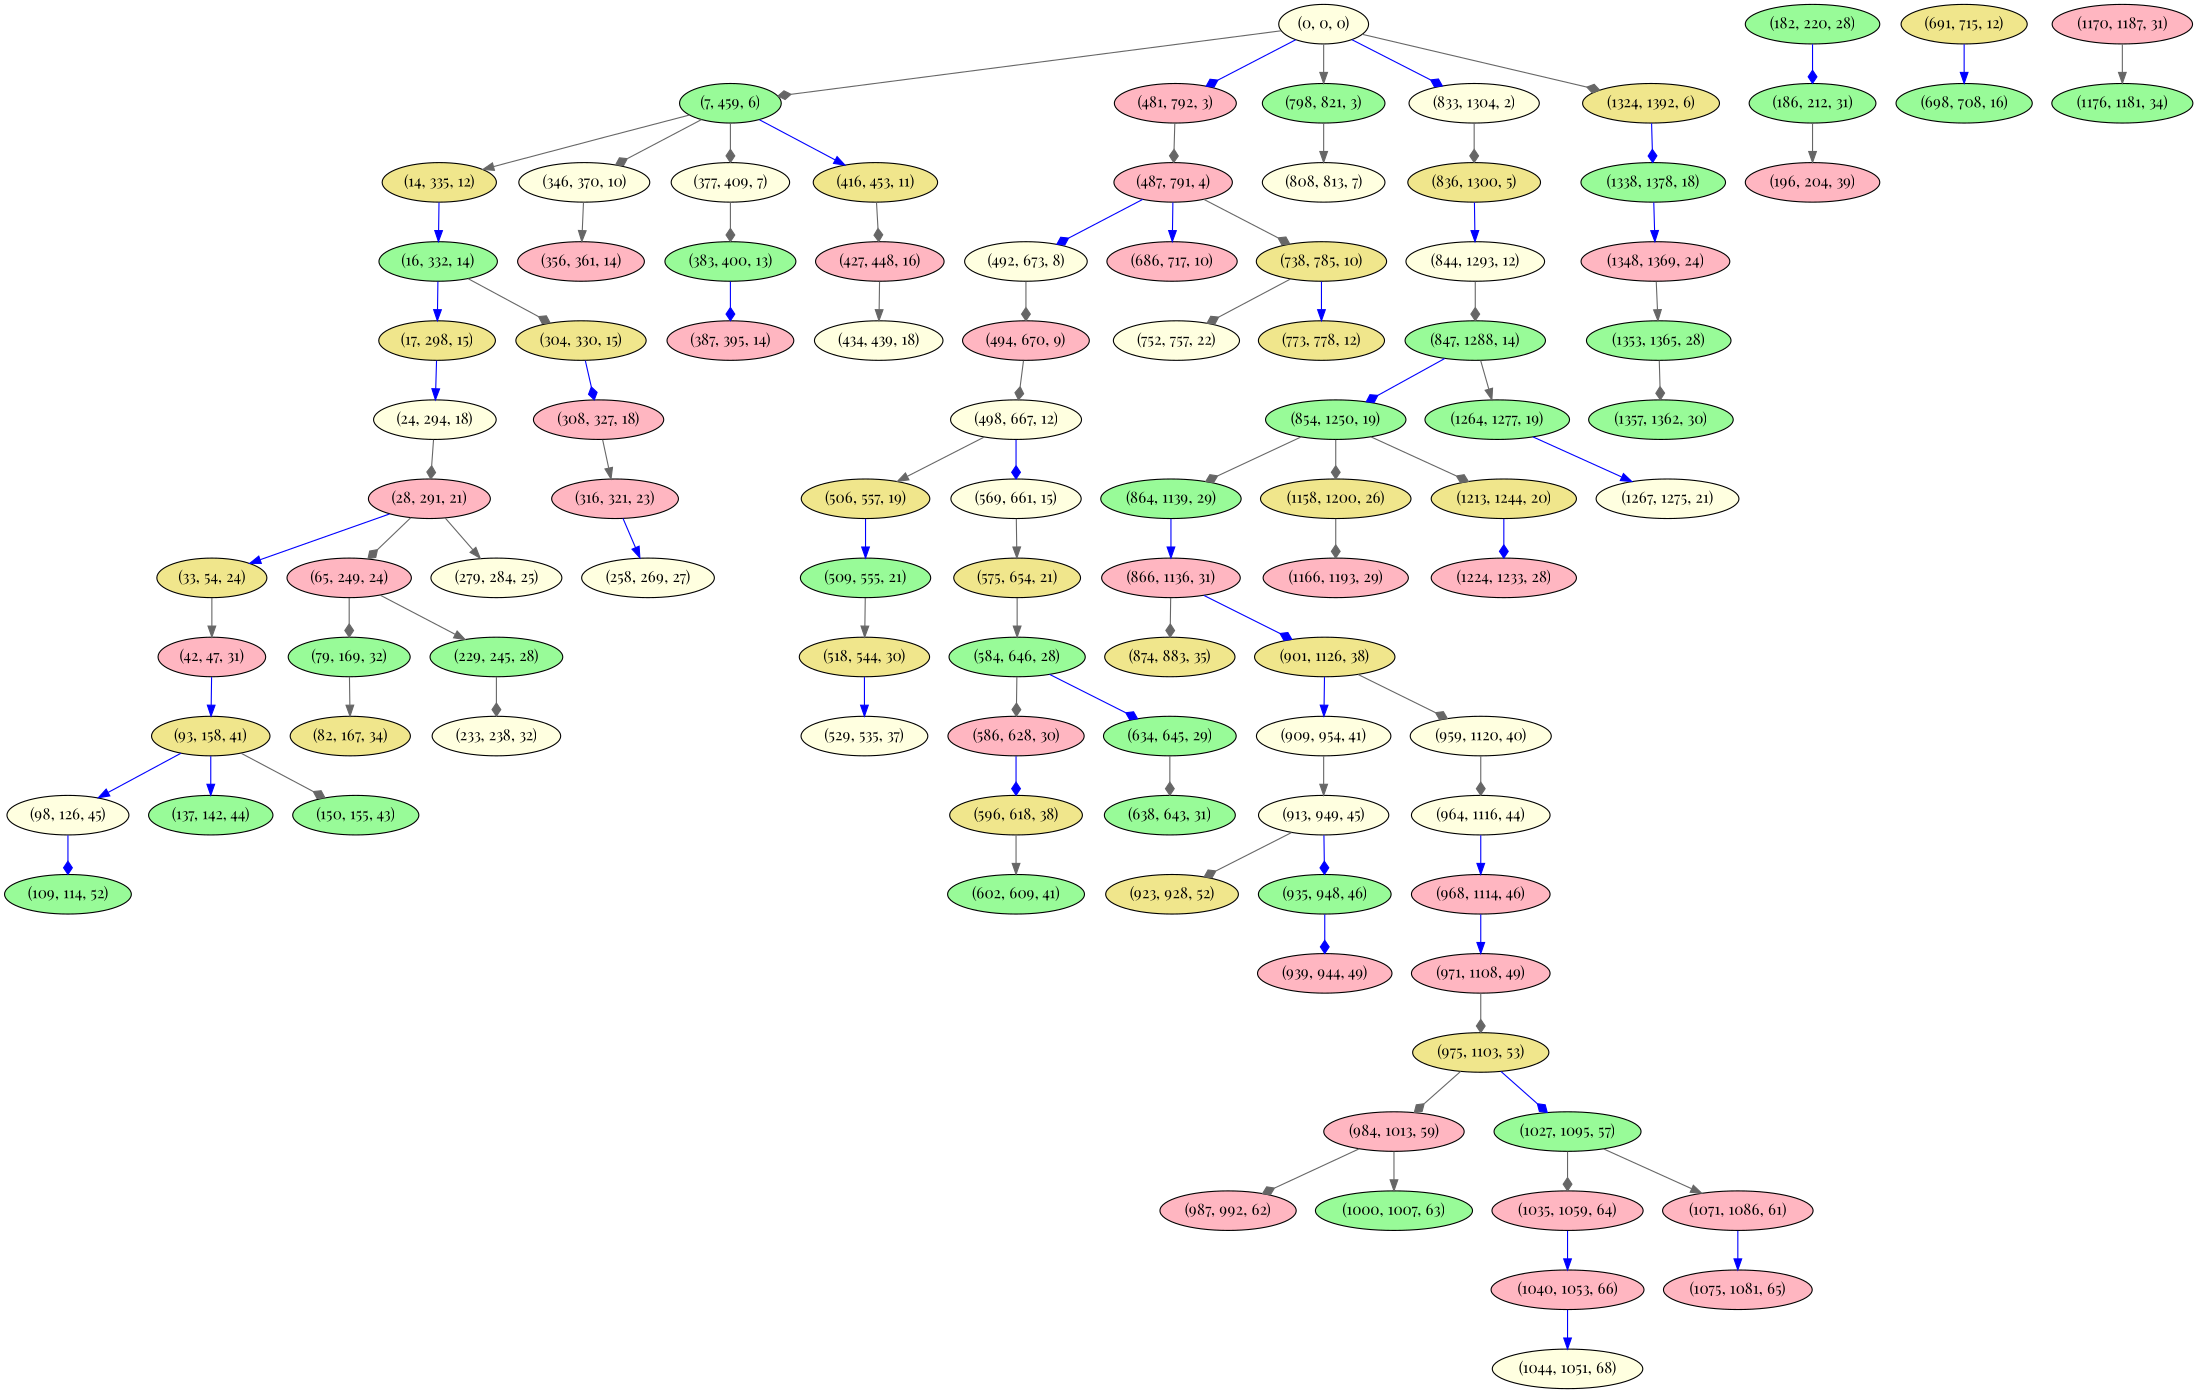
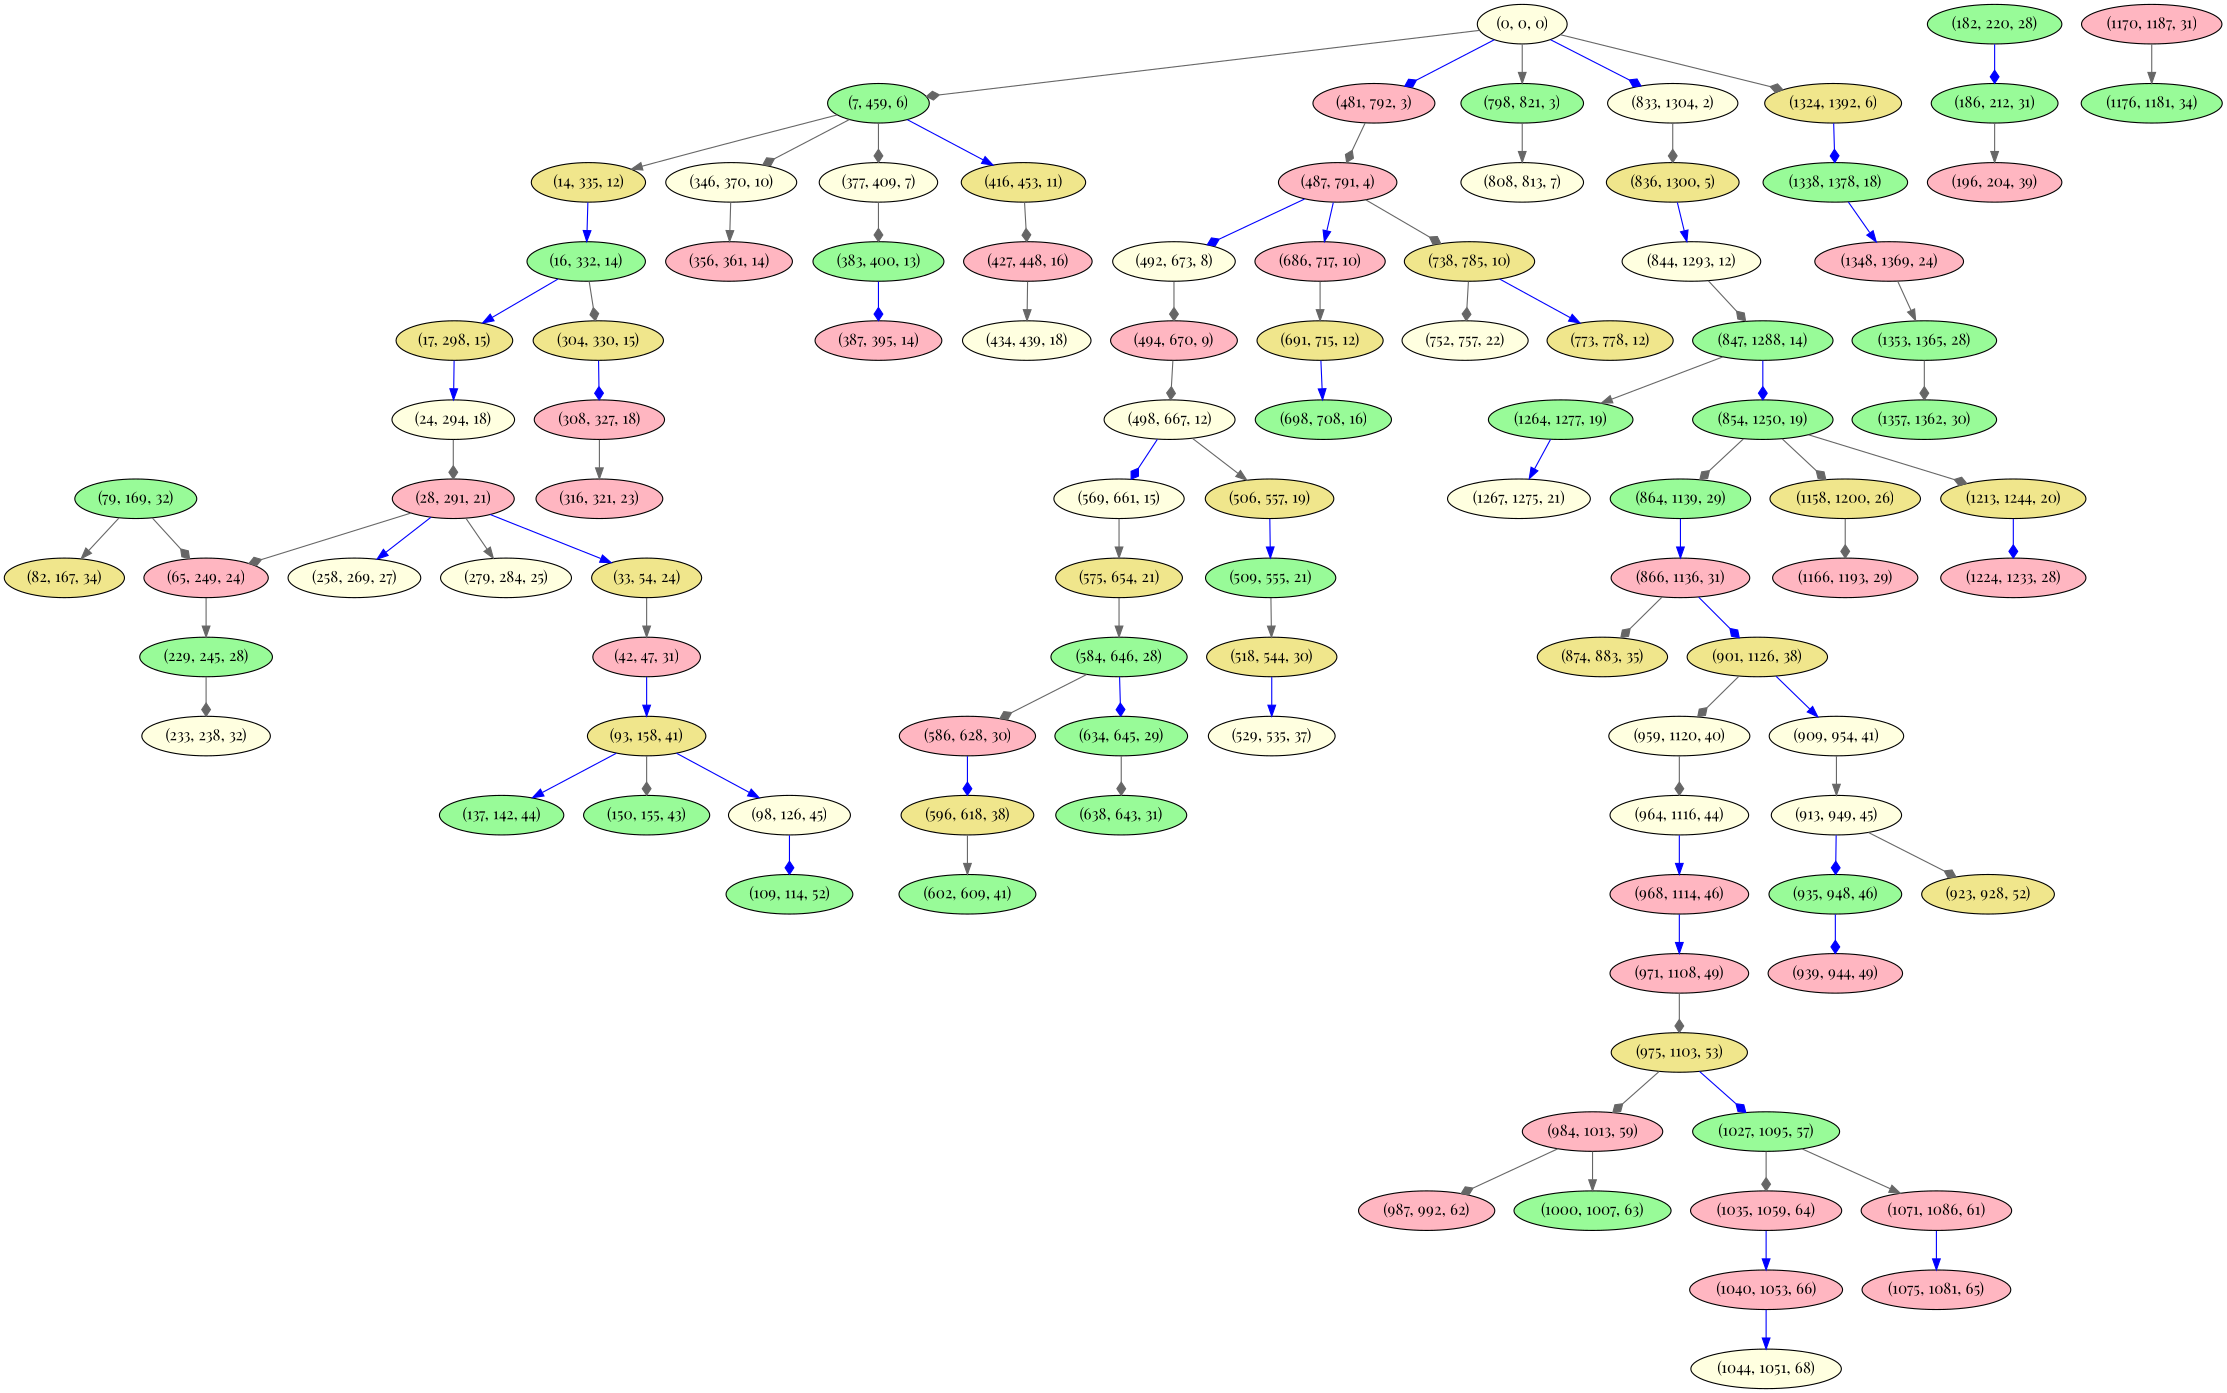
  digraph {
    fontname="Playfair Display"
    node [fillcolor=palegreen fontname="Playfair Display" style=filled]
    edge [arrowhead=diamond color=gray40 fontname="Playfair Display"]
    "(0, 0, 0)" [fillcolor=lightyellow]
    "(7, 459, 6)"
    "(481, 792, 3)" [fillcolor=lightpink]
    "(798, 821, 3)"
    "(833, 1304, 2)" [fillcolor=lightyellow]
    "(1324, 1392, 6)" [fillcolor=khaki]
    "(14, 335, 12)" [fillcolor=khaki]
    "(346, 370, 10)" [fillcolor=lightyellow]
    "(377, 409, 7)" [fillcolor=lightyellow]
    "(416, 453, 11)" [fillcolor=khaki]
    "(487, 791, 4)" [fillcolor=lightpink]
    "(808, 813, 7)" [fillcolor=lightyellow]
    "(836, 1300, 5)" [fillcolor=khaki]
    "(1338, 1378, 18)"
    "(16, 332, 14)"
    "(356, 361, 14)" [fillcolor=lightpink]
    "(383, 400, 13)"
    "(427, 448, 16)" [fillcolor=lightpink]
    "(17, 298, 15)" [fillcolor=khaki]
    "(304, 330, 15)" [fillcolor=khaki]
    "(24, 294, 18)" [fillcolor=lightyellow]
    "(308, 327, 18)" [fillcolor=lightpink]
    "(28, 291, 21)" [fillcolor=lightpink]
    "(33, 54, 24)" [fillcolor=khaki]
    "(65, 249, 24)" [fillcolor=lightpink]
    "(258, 269, 27)" [fillcolor=lightyellow]
    "(279, 284, 25)" [fillcolor=lightyellow]
    "(42, 47, 31)" [fillcolor=lightpink]
    "(79, 169, 32)"
    "(229, 245, 28)"
    "(93, 158, 41)" [fillcolor=khaki]
    "(82, 167, 34)" [fillcolor=khaki]
    "(233, 238, 32)" [fillcolor=lightyellow]
    "(98, 126, 45)" [fillcolor=lightyellow]
    "(137, 142, 44)"
    "(150, 155, 43)"
    "(109, 114, 52)"
    "(182, 220, 28)"
    "(186, 212, 31)"
    "(196, 204, 39)" [fillcolor=lightpink]
    "(316, 321, 23)" [fillcolor=lightpink]
    "(387, 395, 14)" [fillcolor=lightpink]
    "(434, 439, 18)" [fillcolor=lightyellow]
    "(492, 673, 8)" [fillcolor=lightyellow]
    "(686, 717, 10)" [fillcolor=lightpink]
    "(738, 785, 10)" [fillcolor=khaki]
    "(494, 670, 9)" [fillcolor=lightpink]
    "(691, 715, 12)" [fillcolor=khaki]
    "(752, 757, 22)" [fillcolor=lightyellow]
    "(773, 778, 12)" [fillcolor=khaki]
    "(498, 667, 12)" [fillcolor=lightyellow]
    "(506, 557, 19)" [fillcolor=khaki]
    "(569, 661, 15)" [fillcolor=lightyellow]
    "(509, 555, 21)"
    "(575, 654, 21)" [fillcolor=khaki]
    "(518, 544, 30)" [fillcolor=khaki]
    "(529, 535, 37)" [fillcolor=lightyellow]
    "(584, 646, 28)"
    "(586, 628, 30)" [fillcolor=lightpink]
    "(634, 645, 29)"
    "(596, 618, 38)" [fillcolor=khaki]
    "(638, 643, 31)"
    "(602, 609, 41)"
    "(698, 708, 16)"
    "(844, 1293, 12)" [fillcolor=lightyellow]
    "(847, 1288, 14)"
    "(854, 1250, 19)"
    "(1264, 1277, 19)"
    "(864, 1139, 29)"
    "(1158, 1200, 26)" [fillcolor=khaki]
    "(1213, 1244, 20)" [fillcolor=khaki]
    "(1267, 1275, 21)" [fillcolor=lightyellow]
    "(866, 1136, 31)" [fillcolor=lightpink]
    "(1166, 1193, 29)" [fillcolor=lightpink]
    "(1224, 1233, 28)" [fillcolor=lightpink]
    "(874, 883, 35)" [fillcolor=khaki]
    "(901, 1126, 38)" [fillcolor=khaki]
    "(909, 954, 41)" [fillcolor=lightyellow]
    "(959, 1120, 40)" [fillcolor=lightyellow]
    "(913, 949, 45)" [fillcolor=lightyellow]
    "(964, 1116, 44)" [fillcolor=lightyellow]
    "(923, 928, 52)" [fillcolor=khaki]
    "(935, 948, 46)"
    "(939, 944, 49)" [fillcolor=lightpink]
    "(968, 1114, 46)" [fillcolor=lightpink]
    "(971, 1108, 49)" [fillcolor=lightpink]
    "(975, 1103, 53)" [fillcolor=khaki]
    "(984, 1013, 59)" [fillcolor=lightpink]
    "(1027, 1095, 57)"
    "(987, 992, 62)" [fillcolor=lightpink]
    "(1000, 1007, 63)"
    "(1035, 1059, 64)" [fillcolor=lightpink]
    "(1071, 1086, 61)" [fillcolor=lightpink]
    "(1040, 1053, 66)" [fillcolor=lightpink]
    "(1075, 1081, 65)" [fillcolor=lightpink]
    "(1044, 1051, 68)" [fillcolor=lightyellow]
    "(1176, 1181, 34)"
    "(1170, 1187, 31)" [fillcolor=lightpink]
    "(1348, 1369, 24)" [fillcolor=lightpink]
    "(1353, 1365, 28)"
    "(1357, 1362, 30)"
    "(0, 0, 0)" -> "(7, 459, 6)"
    "(0, 0, 0)" -> "(481, 792, 3)" [color=blue]
    "(0, 0, 0)" -> "(798, 821, 3)" [arrowhead=normal]
    "(0, 0, 0)" -> "(833, 1304, 2)" [color=blue]
    "(0, 0, 0)" -> "(1324, 1392, 6)"
    "(7, 459, 6)" -> "(14, 335, 12)" [arrowhead=normal]
    "(7, 459, 6)" -> "(346, 370, 10)"
    "(7, 459, 6)" -> "(377, 409, 7)"
    "(7, 459, 6)" -> "(416, 453, 11)" [arrowhead=normal color=blue]
    "(481, 792, 3)" -> "(487, 791, 4)"
    "(798, 821, 3)" -> "(808, 813, 7)" [arrowhead=normal]
    "(833, 1304, 2)" -> "(836, 1300, 5)"
    "(1324, 1392, 6)" -> "(1338, 1378, 18)" [color=blue]
    "(14, 335, 12)" -> "(16, 332, 14)" [arrowhead=normal color=blue]
    "(346, 370, 10)" -> "(356, 361, 14)" [arrowhead=normal]
    "(377, 409, 7)" -> "(383, 400, 13)"
    "(416, 453, 11)" -> "(427, 448, 16)"
    "(487, 791, 4)" -> "(492, 673, 8)" [color=blue]
    "(487, 791, 4)" -> "(686, 717, 10)" [arrowhead=normal color=blue]
    "(487, 791, 4)" -> "(738, 785, 10)"
    "(836, 1300, 5)" -> "(844, 1293, 12)" [arrowhead=normal color=blue]
    "(1338, 1378, 18)" -> "(1348, 1369, 24)" [arrowhead=normal color=blue]
    "(16, 332, 14)" -> "(17, 298, 15)" [arrowhead=normal color=blue]
    "(16, 332, 14)" -> "(304, 330, 15)"
    "(383, 400, 13)" -> "(387, 395, 14)" [color=blue]
    "(427, 448, 16)" -> "(434, 439, 18)" [arrowhead=normal]
    "(17, 298, 15)" -> "(24, 294, 18)" [arrowhead=normal color=blue]
    "(304, 330, 15)" -> "(308, 327, 18)" [color=blue]
    "(24, 294, 18)" -> "(28, 291, 21)"
    "(308, 327, 18)" -> "(316, 321, 23)" [arrowhead=normal]
    "(28, 291, 21)" -> "(33, 54, 24)" [arrowhead=normal color=blue]
    "(28, 291, 21)" -> "(65, 249, 24)"
-   "(316, 321, 23)" -> "(258, 269, 27)" [arrowhead=normal color=blue]
+   "(28, 291, 21)" -> "(258, 269, 27)" [arrowhead=normal color=blue]
    "(28, 291, 21)" -> "(279, 284, 25)" [arrowhead=normal]
    "(33, 54, 24)" -> "(42, 47, 31)" [arrowhead=normal]
-   "(65, 249, 24)" -> "(79, 169, 32)"
+   "(79, 169, 32)" -> "(65, 249, 24)"
    "(65, 249, 24)" -> "(229, 245, 28)" [arrowhead=normal]
    "(42, 47, 31)" -> "(93, 158, 41)" [arrowhead=normal color=blue]
    "(79, 169, 32)" -> "(82, 167, 34)" [arrowhead=normal]
    "(229, 245, 28)" -> "(233, 238, 32)"
    "(93, 158, 41)" -> "(98, 126, 45)" [arrowhead=normal color=blue]
    "(93, 158, 41)" -> "(137, 142, 44)" [arrowhead=normal color=blue]
    "(93, 158, 41)" -> "(150, 155, 43)"
    "(98, 126, 45)" -> "(109, 114, 52)" [color=blue]
    "(182, 220, 28)" -> "(186, 212, 31)" [color=blue]
    "(186, 212, 31)" -> "(196, 204, 39)" [arrowhead=normal]
    "(492, 673, 8)" -> "(494, 670, 9)"
+   "(686, 717, 10)" -> "(691, 715, 12)" [arrowhead=normal]
    "(738, 785, 10)" -> "(752, 757, 22)"
    "(738, 785, 10)" -> "(773, 778, 12)" [arrowhead=normal color=blue]
    "(494, 670, 9)" -> "(498, 667, 12)"
    "(691, 715, 12)" -> "(698, 708, 16)" [arrowhead=normal color=blue]
    "(498, 667, 12)" -> "(506, 557, 19)" [arrowhead=normal]
    "(498, 667, 12)" -> "(569, 661, 15)" [color=blue]
    "(506, 557, 19)" -> "(509, 555, 21)" [arrowhead=normal color=blue]
    "(569, 661, 15)" -> "(575, 654, 21)" [arrowhead=normal]
    "(509, 555, 21)" -> "(518, 544, 30)" [arrowhead=normal]
    "(575, 654, 21)" -> "(584, 646, 28)" [arrowhead=normal]
    "(518, 544, 30)" -> "(529, 535, 37)" [arrowhead=normal color=blue]
    "(584, 646, 28)" -> "(586, 628, 30)"
    "(584, 646, 28)" -> "(634, 645, 29)" [color=blue]
    "(586, 628, 30)" -> "(596, 618, 38)" [color=blue]
    "(634, 645, 29)" -> "(638, 643, 31)"
    "(596, 618, 38)" -> "(602, 609, 41)" [arrowhead=normal]
    "(844, 1293, 12)" -> "(847, 1288, 14)"
    "(847, 1288, 14)" -> "(854, 1250, 19)" [color=blue]
    "(847, 1288, 14)" -> "(1264, 1277, 19)" [arrowhead=normal]
    "(854, 1250, 19)" -> "(864, 1139, 29)"
    "(854, 1250, 19)" -> "(1158, 1200, 26)"
    "(854, 1250, 19)" -> "(1213, 1244, 20)"
    "(1264, 1277, 19)" -> "(1267, 1275, 21)" [arrowhead=normal color=blue]
    "(864, 1139, 29)" -> "(866, 1136, 31)" [arrowhead=normal color=blue]
    "(1158, 1200, 26)" -> "(1166, 1193, 29)"
    "(1213, 1244, 20)" -> "(1224, 1233, 28)" [color=blue]
    "(866, 1136, 31)" -> "(874, 883, 35)"
    "(866, 1136, 31)" -> "(901, 1126, 38)" [color=blue]
    "(901, 1126, 38)" -> "(909, 954, 41)" [arrowhead=normal color=blue]
    "(901, 1126, 38)" -> "(959, 1120, 40)"
    "(909, 954, 41)" -> "(913, 949, 45)" [arrowhead=normal]
    "(959, 1120, 40)" -> "(964, 1116, 44)"
    "(913, 949, 45)" -> "(923, 928, 52)"
    "(913, 949, 45)" -> "(935, 948, 46)" [color=blue]
    "(964, 1116, 44)" -> "(968, 1114, 46)" [arrowhead=normal color=blue]
    "(935, 948, 46)" -> "(939, 944, 49)" [color=blue]
    "(968, 1114, 46)" -> "(971, 1108, 49)" [arrowhead=normal color=blue]
    "(971, 1108, 49)" -> "(975, 1103, 53)"
    "(975, 1103, 53)" -> "(984, 1013, 59)"
    "(975, 1103, 53)" -> "(1027, 1095, 57)" [color=blue]
    "(984, 1013, 59)" -> "(987, 992, 62)"
    "(984, 1013, 59)" -> "(1000, 1007, 63)" [arrowhead=normal]
    "(1027, 1095, 57)" -> "(1035, 1059, 64)"
    "(1027, 1095, 57)" -> "(1071, 1086, 61)" [arrowhead=normal]
    "(1035, 1059, 64)" -> "(1040, 1053, 66)" [arrowhead=normal color=blue]
    "(1071, 1086, 61)" -> "(1075, 1081, 65)" [arrowhead=normal color=blue]
    "(1040, 1053, 66)" -> "(1044, 1051, 68)" [arrowhead=normal color=blue]
    "(1170, 1187, 31)" -> "(1176, 1181, 34)" [arrowhead=normal]
    "(1348, 1369, 24)" -> "(1353, 1365, 28)" [arrowhead=normal]
    "(1353, 1365, 28)" -> "(1357, 1362, 30)"
  }
